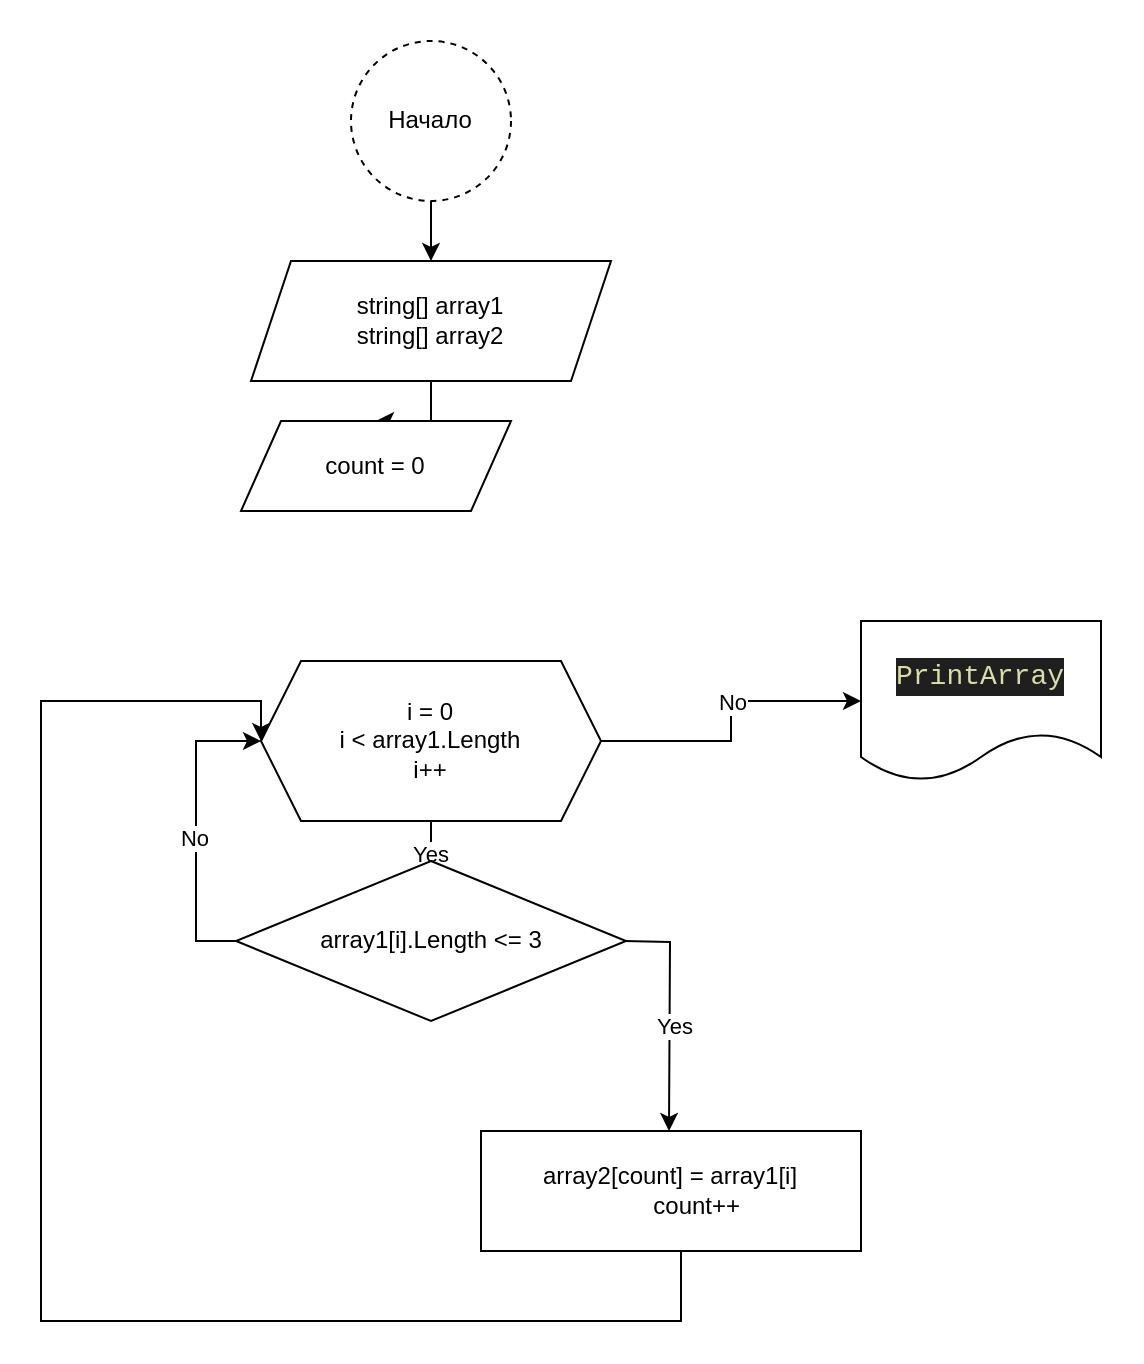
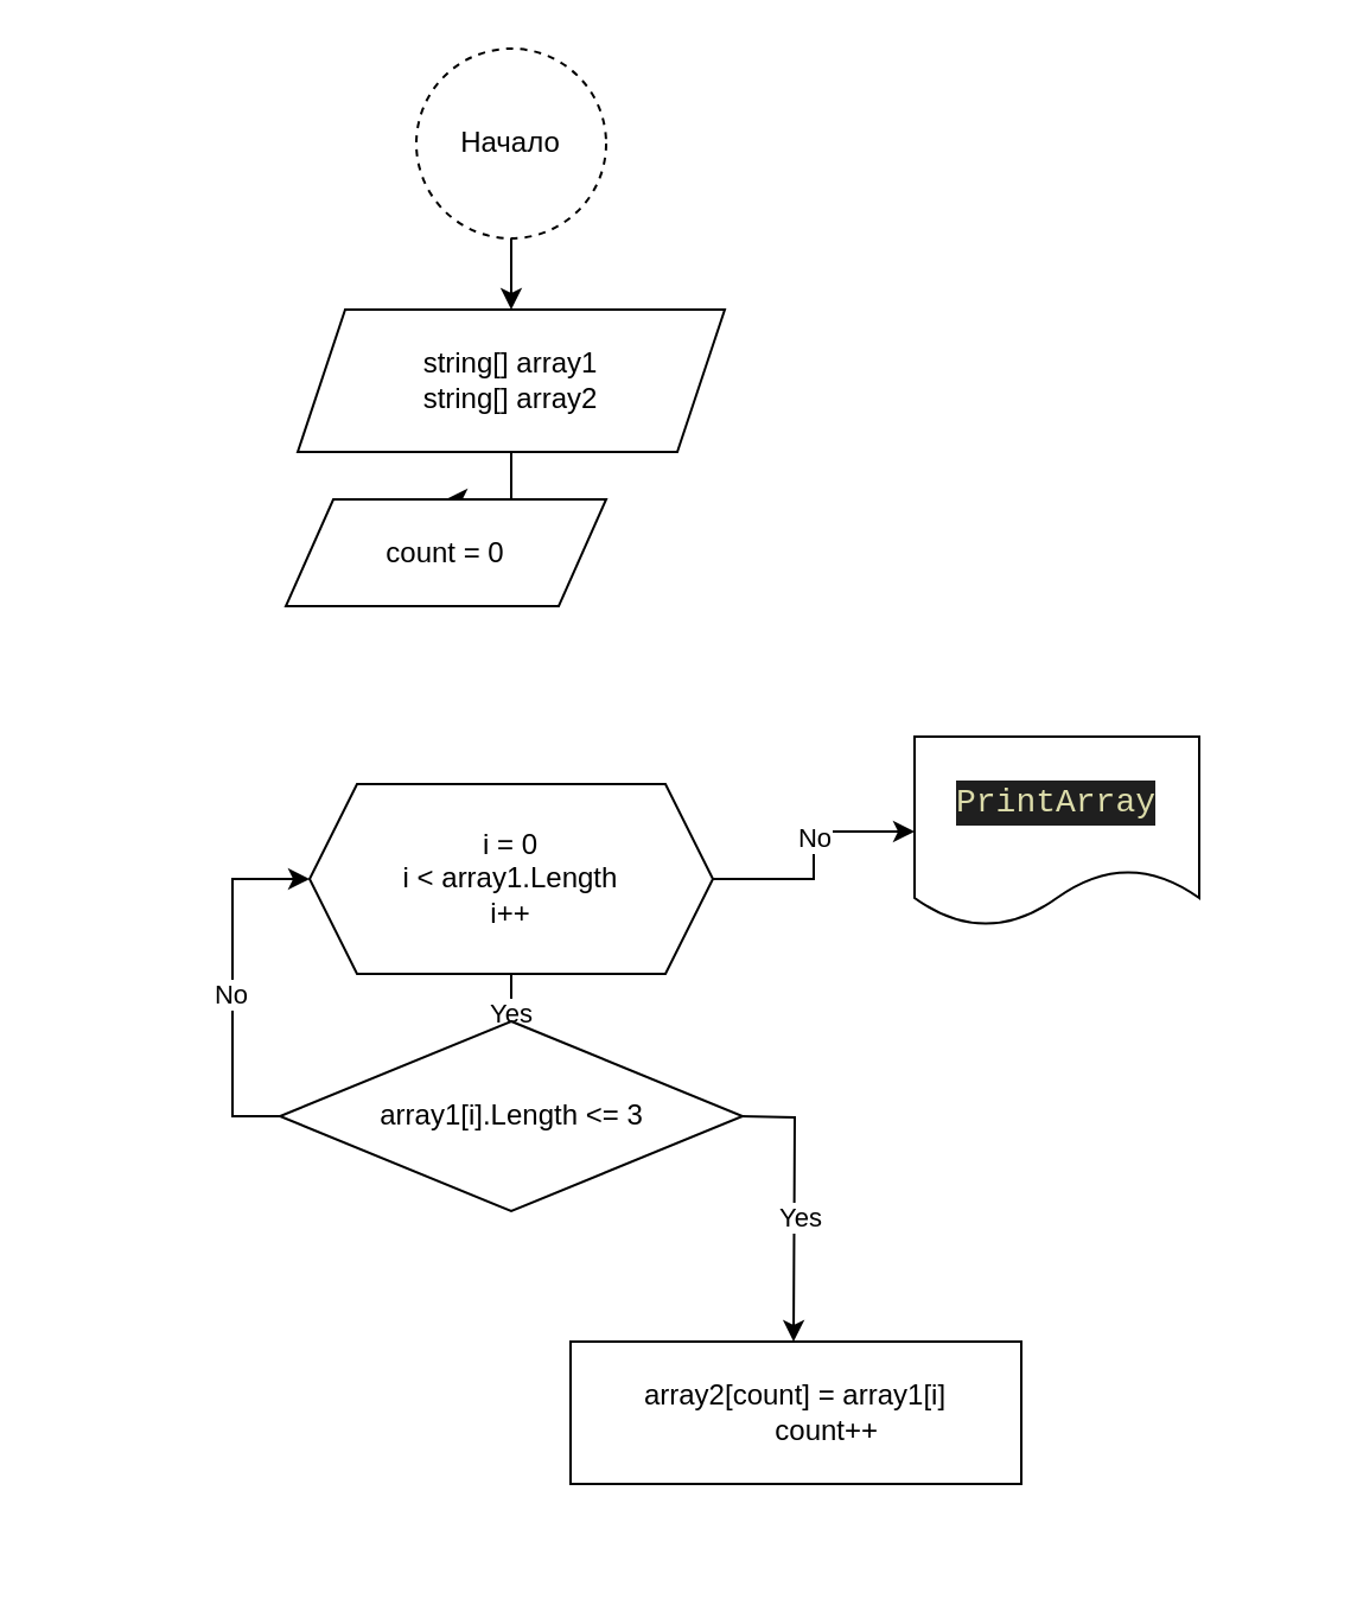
  <mxCell id="0" />
  <mxCell id="1" parent="0" />
  <mxCell id="2" style="edgeStyle=orthogonalEdgeStyle;rounded=0;orthogonalLoop=1;jettySize=auto;html=1;exitX=0.5;exitY=1;exitDx=0;exitDy=0;entryX=0.5;entryY=0;entryDx=0;entryDy=0;" edge="1" parent="1" source="3" target="10"><mxGeometry relative="1" as="geometry" /></mxCell>
  <mxCell id="3" value="Начало" style="ellipse;whiteSpace=wrap;html=1;aspect=fixed;dashed=1;" parent="1" vertex="1"><mxGeometry x="175" y="20" width="80" height="80" as="geometry" /></mxCell>
  <mxCell id="4" style="edgeStyle=orthogonalEdgeStyle;rounded=0;orthogonalLoop=1;jettySize=auto;html=1;exitX=1;exitY=0.5;exitDx=0;exitDy=0;" parent="1" source="8" target="19" edge="1"><mxGeometry relative="1" as="geometry" /></mxCell>
  <mxCell id="5" value="No" style="edgeLabel;html=1;align=center;verticalAlign=middle;resizable=0;points=[];" vertex="1" connectable="0" parent="4"><mxGeometry x="0.139" relative="1" as="geometry"><mxPoint as="offset" /></mxGeometry></mxCell>
  <mxCell id="6" style="edgeStyle=orthogonalEdgeStyle;rounded=0;orthogonalLoop=1;jettySize=auto;html=1;entryX=0.5;entryY=0;entryDx=0;entryDy=0;" parent="1" source="8" target="16" edge="1"><mxGeometry relative="1" as="geometry" /></mxCell>
  <mxCell id="7" value="Yes" style="edgeLabel;html=1;align=center;verticalAlign=middle;resizable=0;points=[];" vertex="1" connectable="0" parent="6"><mxGeometry x="-0.2" y="1" relative="1" as="geometry"><mxPoint as="offset" /></mxGeometry></mxCell>
  <mxCell id="8" value="&lt;span style=&quot;background-color: initial;&quot;&gt;i = 0&lt;/span&gt;&lt;div&gt;i &amp;lt; array1.Length&lt;/div&gt;&lt;div&gt;i++&lt;/div&gt;" style="shape=hexagon;perimeter=hexagonPerimeter2;whiteSpace=wrap;html=1;fixedSize=1;" parent="1" vertex="1"><mxGeometry x="130" y="330" width="170" height="80" as="geometry" /></mxCell>
  <mxCell id="9" style="edgeStyle=orthogonalEdgeStyle;rounded=0;orthogonalLoop=1;jettySize=auto;html=1;exitX=0.5;exitY=1;exitDx=0;exitDy=0;" edge="1" parent="1" source="10" target="11"><mxGeometry relative="1" as="geometry" /></mxCell>
  <mxCell id="10" value="string[] array1&lt;div&gt;﻿string[] array2&lt;/div&gt;" style="shape=parallelogram;perimeter=parallelogramPerimeter;whiteSpace=wrap;html=1;fixedSize=1;" parent="1" vertex="1"><mxGeometry x="125" y="130" width="180" height="60" as="geometry" /></mxCell>
  <mxCell id="11" value="count = 0" style="shape=parallelogram;perimeter=parallelogramPerimeter;whiteSpace=wrap;html=1;fixedSize=1;" parent="1" vertex="1"><mxGeometry x="120" y="210" width="135" height="45" as="geometry" /></mxCell>
  <mxCell id="12" style="edgeStyle=orthogonalEdgeStyle;rounded=0;orthogonalLoop=1;jettySize=auto;html=1;exitX=1;exitY=0.5;exitDx=0;exitDy=0;entryX=0.5;entryY=0;entryDx=0;entryDy=0;" edge="1" parent="1"><mxGeometry relative="1" as="geometry"><mxPoint x="311.5" y="470" as="sourcePoint" /><mxPoint x="334" y="565" as="targetPoint" /></mxGeometry></mxCell>
  <mxCell id="13" value="Yes" style="edgeLabel;html=1;align=center;verticalAlign=middle;resizable=0;points=[];" vertex="1" connectable="0" parent="12"><mxGeometry x="0.098" y="2" relative="1" as="geometry"><mxPoint as="offset" /></mxGeometry></mxCell>
  <mxCell id="14" style="edgeStyle=orthogonalEdgeStyle;rounded=0;orthogonalLoop=1;jettySize=auto;html=1;exitX=0;exitY=0.5;exitDx=0;exitDy=0;entryX=0;entryY=0.5;entryDx=0;entryDy=0;" edge="1" parent="1" source="16" target="8"><mxGeometry relative="1" as="geometry" /></mxCell>
  <mxCell id="15" value="No" style="edgeLabel;html=1;align=center;verticalAlign=middle;resizable=0;points=[];" vertex="1" connectable="0" parent="14"><mxGeometry x="-0.061" y="2" relative="1" as="geometry"><mxPoint x="1" as="offset" /></mxGeometry></mxCell>
  <mxCell id="16" value="array1[i].Length &amp;lt;= 3" style="rhombus;whiteSpace=wrap;html=1;" parent="1" vertex="1"><mxGeometry x="117.5" y="430" width="195" height="80" as="geometry" /></mxCell>
- <mxCell id="17" style="edgeStyle=orthogonalEdgeStyle;rounded=0;orthogonalLoop=1;jettySize=auto;html=1;entryX=0;entryY=0.5;entryDx=0;entryDy=0;exitX=0.5;exitY=1;exitDx=0;exitDy=0;" parent="1" source="18" target="8" edge="1"><mxGeometry relative="1" as="geometry"><Array as="points"><mxPoint x="340" y="625" /><mxPoint x="340" y="660" /><mxPoint x="20" y="660" /><mxPoint x="20" y="350" /></Array></mxGeometry></mxCell>
  <mxCell id="18" value="&lt;div&gt;array2[count] = array1[i]&lt;/div&gt;&lt;div&gt;&amp;nbsp; &amp;nbsp; &amp;nbsp; &amp;nbsp; count++&lt;/div&gt;" style="rounded=0;whiteSpace=wrap;html=1;" parent="1" vertex="1"><mxGeometry x="240" y="565" width="190" height="60" as="geometry" /></mxCell>
- <mxCell id="19" value="&lt;div style=&quot;color: rgb(204, 204, 204); background-color: rgb(31, 31, 31); font-family: Consolas, &amp;quot;Courier New&amp;quot;, monospace; font-size: 14px; line-height: 19px; white-space: pre;&quot;&gt;&lt;span style=&quot;color: #dcdcaa;&quot;&gt;PrintArray&lt;/span&gt;&lt;/div&gt;" style="shape=document;whiteSpace=wrap;html=1;boundedLbl=1;" parent="1" vertex="1"><mxGeometry x="430" y="310" width="120" height="80" as="geometry" /></mxCell>
+ <mxCell id="19" value="&lt;div style=&quot;color: rgb(204, 204, 204); background-color: rgb(31, 31, 31); font-family: Consolas, &amp;quot;Courier New&amp;quot;, monospace; font-size: 14px; line-height: 19px; white-space: pre;&quot;&gt;&lt;span style=&quot;color: #dcdcaa;&quot;&gt;PrintArray&lt;/span&gt;&lt;/div&gt;" style="shape=document;whiteSpace=wrap;html=1;boundedLbl=1;" parent="1" vertex="1"><mxGeometry x="385" y="310" width="120" height="80" as="geometry" /></mxCell>
